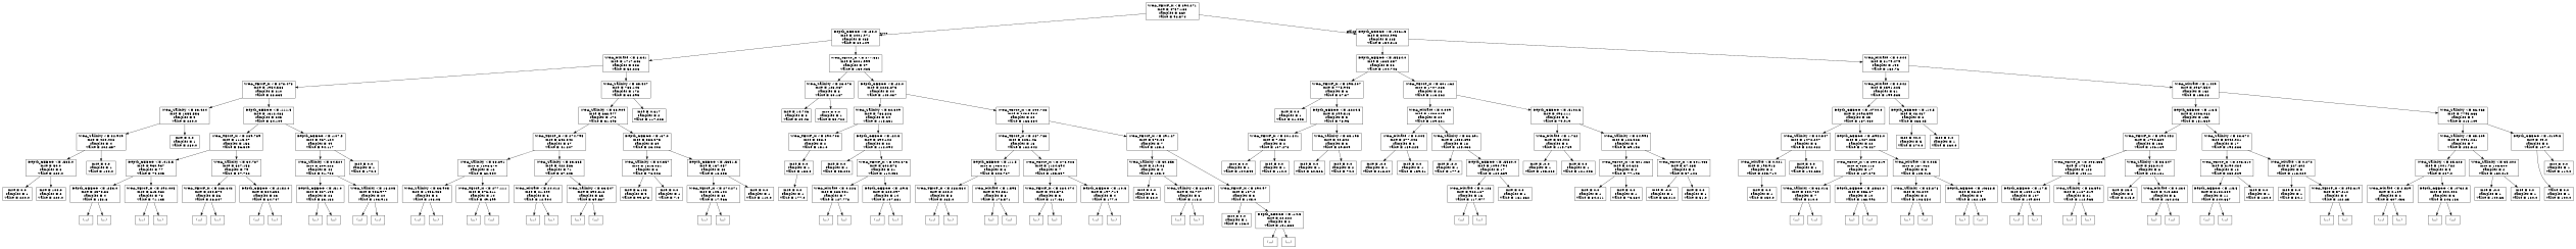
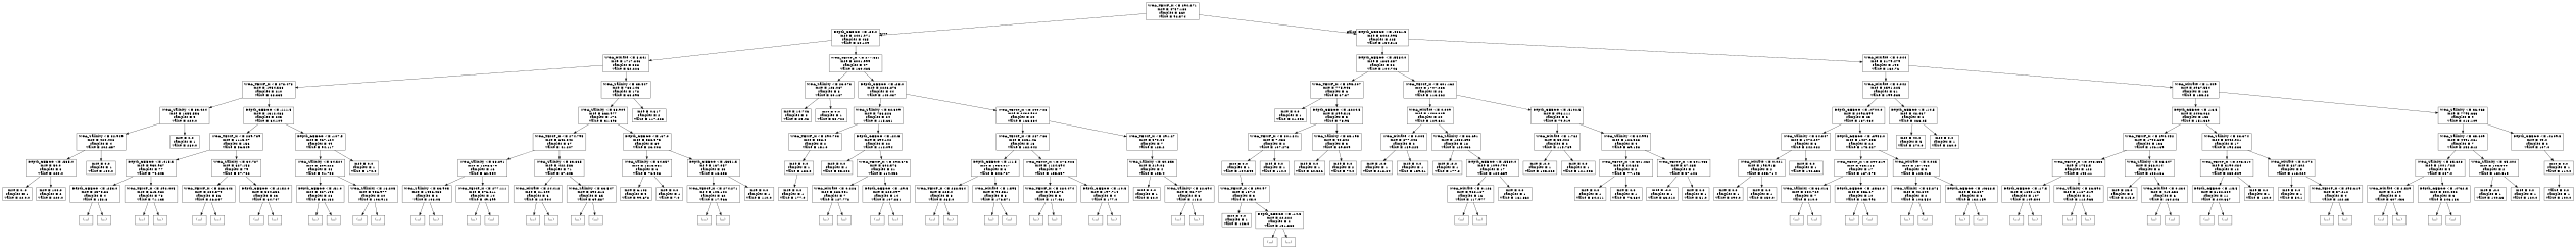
  digraph {
    node [shape=box]
    n1 [label="WOA_TEMP_K <= 294.271\nmse = 4757.183\nsamples = 660\nvalue = 92.574"]
    n2 [label="Depth_GEBCO <= -35.0\nmse = 2401.971\nsamples = 435\nvalue = 60.109"]
    n3 [label="Depth_GEBCO <= -4861.5\nmse = 3402.995\nsamples = 225\nvalue = 154.518"]
    n4 [label="WOA_Nitrate <= 8.341\nmse = 1717.846\nsamples = 388\nvalue = 52.226"]
    n5 [label="WOA_TEMP_K <= 277.681\nmse = 3001.999\nsamples = 47\nvalue = 130.485"]
    n6 [label="Depth_GEBCO <= -5584.0\nmse = 1865.357\nsamples = 32\nvalue = 104.746"]
    n7 [label="WOA_Nitrate <= 0.044\nmse = 3179.479\nsamples = 193\nvalue = 162.76"]
    n8 [label="WOA_TEMP_K <= 278.478\nmse = 1954.588\nsamples = 210\nvalue = 68.335"]
    n9 [label="WOA_Salinity <= 35.547\nmse = 783.143\nsamples = 178\nvalue = 33.395"]
    n10 [label="WOA_Salinity <= 23.073\nmse = 123.067\nsamples = 3\nvalue = 30.187"]
    n11 [label="Depth_GEBCO <= -23.0\nmse = 2226.873\nsamples = 44\nvalue = 140.037"]
    n12 [label="WOA_Salinity <= 33.424\nmse = 1355.556\nsamples = 5\nvalue = 220.0"]
    n13 [label="Depth_GEBCO <= -111.5\nmse = 1312.488\nsamples = 205\nvalue = 64.109"]
    n14 [label="WOA_Salinity <= 33.909\nmse = 668.977\nsamples = 176\nvalue = 31.893"]
    n15 [label="mse = 0.617\nsamples = 2\nvalue = 117.223"]
    n16 [label="WOA_Salinity <= 32.949\nmse = 420.408\nsamples = 4\nvalue = 202.857"]
    n17 [label="mse = 0.0\nsamples = 1\nvalue = 280.0"]
    n18 [label="WOA_TEMP_K <= 289.789\nmse = 1115.47\nsamples = 156\nvalue = 56.549"]
    n19 [label="Depth_GEBCO <= -107.5\nmse = 967.124\nsamples = 49\nvalue = 94.117"]
    n20 [label="mse = 0.0\nsamples = 1\nvalue = 180.0"]
    n21 [label="Depth_GEBCO <= -535.0\nmse = 50.0\nsamples = 3\nvalue = 220.0"]
    n22 [label="mse = 100.0\nsamples = 2\nvalue = 220.0"]
    n23 [label="mse = 0.0\nsamples = 1\nvalue = 220.0"]
    n24 [label="WOA_Salinity <= 34.787\nmse = 627.158\nsamples = 79\nvalue = 37.762"]
    n25 [label="Depth_GEBCO <= -415.5\nmse = 930.937\nsamples = 77\nvalue = 74.205"]
    n26 [label="mse = 0.0\nsamples = 1\nvalue = 170.0"]
    n27 [label="WOA_Salinity <= 34.524\nmse = 809.223\nsamples = 48\nvalue = 91.708"]
    n28 [label="Depth_GEBCO <= -2152.0\nmse = 584.856\nsamples = 23\nvalue = 64.747"]
    n29 [label="WOA_TEMP_K <= 283.342\nmse = 230.579\nsamples = 56\nvalue = 26.847"]
    n30 [label="WOA_TEMP_K <= 292.005\nmse = 615.982\nsamples = 73\nvalue = 71.135"]
    n31 [label="Depth_GEBCO <= -253.0\nmse = 2575.36\nsamples = 4\nvalue = 152.8"]
    n32 [label="(...)"]
    n33 [label="(...)"]
    n34 [label="(...)"]
    n35 [label="(...)"]
    n36 [label="(...)"]
    n37 [label="(...)"]
    n38 [label="(...)"]
    n39 [label="(...)"]
    n40 [label="WOA_Salinity <= 16.205\nmse = 956.977\nsamples = 20\nvalue = 103.912"]
    n41 [label="Depth_GEBCO <= -51.0\nmse = 527.193\nsamples = 28\nvalue = 83.132"]
    n42 [label="(...)"]
    n43 [label="(...)"]
    n44 [label="(...)"]
    n45 [label="(...)"]
    n46 [label="WOA_TEMP_K <= 274.795\nmse = 646.342\nsamples = 87\nvalue = 41.207"]
    n47 [label="Depth_GEBCO <= -67.0\nmse = 538.575\nsamples = 89\nvalue = 23.408"]
    n48 [label="WOA_Salinity <= 33.865\nmse = 422.586\nsamples = 71\nvalue = 37.205"]
    n49 [label="WOA_Salinity <= 33.891\nmse = 1298.579\nsamples = 16\nvalue = 62.554"]
    n50 [label="Depth_GEBCO <= -5351.5\nmse = 167.057\nsamples = 83\nvalue = 18.653"]
    n51 [label="WOA_Salinity <= 34.357\nmse = 1615.051\nsamples = 6\nvalue = 76.508"]
    n52 [label="WOA_Salinity <= 33.547\nmse = 398.316\nsamples = 65\nvalue = 39.587"]
    n53 [label="WOA_Nitrate <= 24.412\nmse = 21.699\nsamples = 6\nvalue = 12.904"]
    n54 [label="WOA_TEMP_K <= 277.111\nmse = 576.611\nsamples = 14\nvalue = 49.899"]
    n55 [label="WOA_Salinity <= 33.905\nmse = 1456.438\nsamples = 2\nvalue = 103.05"]
    n56 [label="(...)"]
    n57 [label="(...)"]
    n58 [label="(...)"]
    n59 [label="(...)"]
    n60 [label="(...)"]
    n61 [label="(...)"]
    n62 [label="(...)"]
    n63 [label="(...)"]
    n64 [label="mse = 0.0\nsamples = 1\nvalue = 110.0"]
    n65 [label="WOA_TEMP_K <= 274.271\nmse = 105.102\nsamples = 82\nvalue = 17.966"]
    n66 [label="mse = 0.0\nsamples = 1\nvalue = 7.0"]
    n67 [label="mse = 6.108\nsamples = 5\nvalue = 99.678"]
    n68 [label="(...)"]
    n69 [label="(...)"]
    n70 [label="mse = 14.746\nsamples = 3\nvalue = 25.48"]
    n71 [label="mse = 0.0\nsamples = 1\nvalue = 53.722"]
    n72 [label="WOA_Salinity <= 32.309\nmse = 786.826\nsamples = 24\nvalue = 115.631"]
    n73 [label="WOA_TEMP_K <= 290.728\nmse = 2434.934\nsamples = 20\nvalue = 166.884"]
    n74 [label="WOA_TEMP_K <= 290.703\nmse = 338.0\nsamples = 2\nvalue = 151.0"]
    n75 [label="Depth_GEBCO <= -24.5\nmse = 694.102\nsamples = 22\nvalue = 112.094"]
    n76 [label="WOA_TEMP_K <= 287.783\nmse = 2251.46\nsamples = 13\nvalue = 182.042"]
    n77 [label="WOA_TEMP_K <= 291.27\nmse = 570.08\nsamples = 7\nvalue = 125.2"]
    n78 [label="mse = 0.0\nsamples = 1\nvalue = 138.0"]
    n79 [label="WOA_TEMP_K <= 292.675\nmse = 602.576\nsamples = 21\nvalue = 114.056"]
    n80 [label="mse = 0.0\nsamples = 1\nvalue = 55.202"]
    n81 [label="mse = 0.0\nsamples = 1\nvalue = 177.0"]
    n82 [label="Depth_GEBCO <= -29.5\nmse = 623.097\nsamples = 14\nvalue = 107.881"]
    n83 [label="WOA_Nitrate <= 0.226\nmse = 283.951\nsamples = 7\nvalue = 127.778"]
    n84 [label="(...)"]
    n85 [label="(...)"]
    n86 [label="(...)"]
    n87 [label="(...)"]
    n88 [label="WOA_TEMP_K <= 278.928\nmse = 1124.694\nsamples = 7\nvalue = 155.357"]
    n89 [label="Depth_GEBCO <= -11.5\nmse = 1954.017\nsamples = 6\nvalue = 208.727"]
    n90 [label="WOA_TEMP_K <= 290.97\nmse = 137.0\nsamples = 3\nvalue = 145.0"]
    n91 [label="WOA_Salinity <= 30.853\nmse = 219.08\nsamples = 4\nvalue = 105.4"]
    n92 [label="Depth_GEBCO <= -10.5\nmse = 197.714\nsamples = 4\nvalue = 177.0"]
    n93 [label="WOA_TEMP_K <= 284.474\nmse = 492.576\nsamples = 3\nvalue = 117.481"]
    n94 [label="WOA_Nitrate <= 1.595\nmse = 98.531\nsamples = 3\nvalue = 176.571"]
    n95 [label="WOA_TEMP_K <= 288.534\nmse = 225.0\nsamples = 3\nvalue = 265.0"]
    n96 [label="(...)"]
    n97 [label="(...)"]
    n98 [label="(...)"]
    n99 [label="(...)"]
    n100 [label="(...)"]
    n101 [label="(...)"]
    n102 [label="(...)"]
    n103 [label="(...)"]
    n104 [label="mse = 0.0\nsamples = 1\nvalue = 126.0"]
    n105 [label="Depth_GEBCO <= -14.5\nmse = 22.222\nsamples = 2\nvalue = 151.333"]
    n106 [label="mse = 0.0\nsamples = 1\nvalue = 82.0"]
    n107 [label="WOA_Salinity <= 32.394\nmse = 48.747\nsamples = 3\nvalue = 113.2"]
    n108 [label="(...)"]
    n109 [label="(...)"]
    n110 [label="(...)"]
    n111 [label="(...)"]
    n112 [label="WOA_TEMP_K <= 295.207\nmse = 775.943\nsamples = 6\nvalue = 67.37"]
    n113 [label="WOA_TEMP_K <= 301.162\nmse = 1707.255\nsamples = 26\nvalue = 113.862"]
    n114 [label="WOA_Nitrate <= 0.042\nmse = 2591.225\nsamples = 31\nvalue = 199.585"]
    n115 [label="WOA_Nitrate <= 1.449\nmse = 2967.554\nsamples = 162\nvalue = 155.28"]
    n116 [label="mse = 0.0\nsamples = 1\nvalue = 21.053"]
    n117 [label="Depth_GEBCO <= -6224.5\nmse = 299.513\nsamples = 5\nvalue = 78.95"]
    n118 [label="WOA_Nitrate <= 0.009\nmse = 1486.329\nsamples = 20\nvalue = 129.621"]
    n119 [label="Depth_GEBCO <= -5102.5\nmse = 496.111\nsamples = 6\nvalue = 79.919"]
    n120 [label="WOA_TEMP_K <= 301.841\nmse = 7.438\nsamples = 2\nvalue = 107.273"]
    n121 [label="WOA_Salinity <= 35.195\nmse = 40.342\nsamples = 3\nvalue = 69.509"]
    n122 [label="mse = 0.0\nsamples = 1\nvalue = 110.0"]
    n123 [label="mse = 0.0\nsamples = 1\nvalue = 104.545"]
    n124 [label="mse = 0.0\nsamples = 2\nvalue = 74.0"]
    n125 [label="mse = 0.0\nsamples = 1\nvalue = 60.526"]
    n126 [label="WOA_Nitrate <= 0.005\nmse = 877.048\nsamples = 2\nvalue = 189.225"]
    n127 [label="WOA_Salinity <= 36.691\nmse = 1238.893\nsamples = 18\nvalue = 125.036"]
    n128 [label="WOA_Nitrate <= 1.782\nmse = 55.402\nsamples = 2\nvalue = 115.789"]
    n129 [label="WOA_Salinity <= 34.998\nmse = 126.523\nsamples = 4\nvalue = 69.158"]
    n130 [label="mse = 0.0\nsamples = 1\nvalue = 159.61"]
    n131 [label="mse = -0.0\nsamples = 1\nvalue = 218.84"]
    n132 [label="Depth_GEBCO <= -5530.0\nmse = 1090.794\nsamples = 17\nvalue = 120.639"]
    n133 [label="mse = -0.0\nsamples = 1\nvalue = 177.8"]
    n134 [label="mse = 0.0\nsamples = 1\nvalue = 181.862"]
    n135 [label="WOA_Nitrate <= 0.126\nmse = 968.167\nsamples = 16\nvalue = 117.977"]
    n136 [label="(...)"]
    n137 [label="(...)"]
    n138 [label="mse = 0.0\nsamples = 1\nvalue = 121.053"]
    n139 [label="mse = -0.0\nsamples = 1\nvalue = 105.263"]
    n140 [label="WOA_TEMP_K <= 301.453\nmse = 37.285\nsamples = 2\nvalue = 57.106"]
    n141 [label="WOA_TEMP_K <= 301.262\nmse = 24.623\nsamples = 2\nvalue = 77.193"]
    n142 [label="mse = 0.0\nsamples = 1\nvalue = 51.0"]
    n143 [label="mse = -0.0\nsamples = 1\nvalue = 63.212"]
    n144 [label="mse = 0.0\nsamples = 1\nvalue = 73.684"]
    n145 [label="mse = 0.0\nsamples = 1\nvalue = 84.211"]
    n146 [label="Depth_GEBCO <= -4700.0\nmse = 2098.599\nsamples = 25\nvalue = 187.464"]
    n147 [label="Depth_GEBCO <= -14.5\nmse = 48.437\nsamples = 6\nvalue = 266.25"]
    n148 [label="Depth_GEBCO <= -16.5\nmse = 2406.062\nsamples = 153\nvalue = 151.369"]
    n149 [label="WOA_Salinity <= 36.063\nmse = 7795.666\nsamples = 9\nvalue = 218.109"]
    n150 [label="WOA_Salinity <= 34.547\nmse = 1472.297\nsamples = 3\nvalue = 242.082"]
    n151 [label="Depth_GEBCO <= -3958.0\nmse = 1427.555\nsamples = 22\nvalue = 175.327"]
    n152 [label="mse = 40.0\nsamples = 5\nvalue = 270.0"]
    n153 [label="mse = 0.0\nsamples = 1\nvalue = 260.0"]
    n154 [label="mse = 0.0\nsamples = 1\nvalue = 146.656"]
    n155 [label="WOA_Nitrate <= 0.021\nmse = 195.918\nsamples = 2\nvalue = 255.714"]
    n156 [label="WOA_Nitrate <= 0.025\nmse = 167.962\nsamples = 5\nvalue = 125.415"]
    n157 [label="WOA_TEMP_K <= 299.519\nmse = 985.115\nsamples = 17\nvalue = 187.375"]
    n158 [label="mse = 0.0\nsamples = 1\nvalue = 250.0"]
+   n159 [label="mse = 0.0\nsamples = 1\nvalue = 290.0"]
    n160 [label="Depth_GEBCO <= -4368.5\nmse = 58.807\nsamples = 3\nvalue = 132.159"]
    n161 [label="WOA_Salinity <= 35.878\nmse = 42.849\nsamples = 2\nvalue = 108.554"]
    n162 [label="Depth_GEBCO <= -3562.0\nmse = 356.67\nsamples = 10\nvalue = 168.992"]
    n163 [label="WOA_Salinity <= 36.416\nmse = 830.769\nsamples = 7\nvalue = 210.0"]
    n164 [label="(...)"]
    n165 [label="(...)"]
    n166 [label="(...)"]
    n167 [label="(...)"]
    n168 [label="(...)"]
    n169 [label="(...)"]
    n170 [label="(...)"]
    n171 [label="(...)"]
    n172 [label="WOA_TEMP_K <= 294.452\nmse = 1798.689\nsamples = 136\nvalue = 146.169"]
    n173 [label="WOA_Salinity <= 33.374\nmse = 5442.921\nsamples = 17\nvalue = 198.383"]
    n174 [label="WOA_Salinity <= 35.609\nmse = 4491.081\nsamples = 7\nvalue = 258.512"]
    n175 [label="Depth_GEBCO <= -4109.5\nmse = 49.0\nsamples = 2\nvalue = 107.0"]
    n176 [label="WOA_Salinity <= 36.647\nmse = 866.014\nsamples = 8\nvalue = 182.161"]
    n177 [label="WOA_TEMP_K <= 295.635\nmse = 1758.5\nsamples = 128\nvalue = 143.11"]
    n178 [label="WOA_Nitrate <= 0.272\nmse = 627.802\nsamples = 5\nvalue = 113.029"]
    n179 [label="WOA_TEMP_K <= 296.814\nmse = 3190.484\nsamples = 12\nvalue = 233.529"]
    n180 [label="WOA_Nitrate <= 0.234\nmse = 415.658\nsamples = 6\nvalue = 164.248"]
    n181 [label="mse = 25.0\nsamples = 2\nvalue = 215.0"]
    n182 [label="WOA_Salinity <= 36.592\nmse = 1167.819\nsamples = 21\nvalue = 112.965"]
    n183 [label="Depth_GEBCO <= -17.5\nmse = 1650.146\nsamples = 107\nvalue = 149.504"]
    n184 [label="(...)"]
    n185 [label="(...)"]
    n186 [label="(...)"]
    n187 [label="(...)"]
    n188 [label="(...)"]
    n189 [label="(...)"]
    n190 [label="WOA_TEMP_K <= 295.619\nmse = 57.212\nsamples = 4\nvalue = 122.85"]
    n191 [label="mse = 0.0\nsamples = 1\nvalue = 54.1"]
    n192 [label="mse = 0.0\nsamples = 1\nvalue = 180.0"]
    n193 [label="Depth_GEBCO <= -15.5\nmse = 3182.889\nsamples = 11\nvalue = 240.667"]
    n194 [label="(...)"]
    n195 [label="(...)"]
    n196 [label="(...)"]
    n197 [label="(...)"]
    n198 [label="WOA_Salinity <= 35.202\nmse = 106.399\nsamples = 2\nvalue = 130.315"]
    n199 [label="WOA_Salinity <= 35.828\nmse = 1001.782\nsamples = 5\nvalue = 287.0"]
    n200 [label="mse = 0.0\nsamples = 1\nvalue = 114.0"]
    n201 [label="value = 0.0\nsamples = 1\nvalue = 100.0"]
    n202 [label="mse = 0.0\nsamples = 1\nvalue = 120.0"]
    n203 [label="mse = -0.0\nsamples = 1\nvalue = 140.63"]
    n204 [label="Depth_GEBCO <= -4732.5\nmse = 500.002\nsamples = 3\nvalue = 246.133"]
    n205 [label="WOA_Nitrate <= 2.529\nmse = 0.109\nsamples = 2\nvalue = 307.433"]
    n206 [label="(...)"]
    n207 [label="(...)"]
    n208 [label="(...)"]
    n209 [label="(...)"]
    n1 -> n2 [headlabel=True labelangle=45 labeldistance=2.5]
    n1 -> n3 [headlabel=False labelangle=-45 labeldistance=2.5]
    n2 -> n4
    n2 -> n5
    n3 -> n6
    n3 -> n7
    n4 -> n8
    n4 -> n9
    n5 -> n10
    n5 -> n11
    n6 -> n112
    n6 -> n113
    n7 -> n114
    n7 -> n115
    n8 -> n12
    n8 -> n13
    n9 -> n14
    n9 -> n15
    n10 -> n70
    n10 -> n71
    n11 -> n72
    n11 -> n73
    n12 -> n16
    n12 -> n17
    n13 -> n18
    n13 -> n19
    n14 -> n46
    n14 -> n47
    n16 -> n20
    n16 -> n21
    n18 -> n24
    n18 -> n25
    n19 -> n26
    n19 -> n27
    n21 -> n22
    n21 -> n23
    n24 -> n28
    n24 -> n29
    n25 -> n30
    n25 -> n31
    n27 -> n40
    n27 -> n41
    n28 -> n32
    n28 -> n33
    n29 -> n34
    n29 -> n35
    n30 -> n36
    n30 -> n37
    n31 -> n38
    n31 -> n39
    n40 -> n42
    n40 -> n43
    n41 -> n44
    n41 -> n45
    n46 -> n48
    n46 -> n49
    n47 -> n50
    n47 -> n51
    n48 -> n52
    n48 -> n53
    n49 -> n54
    n49 -> n55
    n50 -> n64
    n50 -> n65
    n51 -> n66
    n51 -> n67
    n52 -> n56
    n52 -> n57
    n53 -> n58
    n53 -> n59
    n54 -> n60
    n54 -> n61
    n55 -> n62
    n55 -> n63
    n65 -> n68
    n65 -> n69
    n72 -> n74
    n72 -> n75
    n73 -> n76
    n73 -> n77
    n74 -> n78
    n75 -> n79
    n75 -> n80
    n76 -> n88
    n76 -> n89
-   n77 -> n90
+   n123 -> n90
    n77 -> n91
    n78 -> n81
    n79 -> n82
    n79 -> n83
    n82 -> n84
    n82 -> n85
    n83 -> n86
    n83 -> n87
    n88 -> n92
    n88 -> n93
    n89 -> n94
    n89 -> n95
    n90 -> n104
    n90 -> n105
    n91 -> n106
    n91 -> n107
    n92 -> n96
    n92 -> n97
    n93 -> n98
    n93 -> n99
    n94 -> n100
    n94 -> n101
    n95 -> n102
    n95 -> n103
    n105 -> n108
    n105 -> n109
    n107 -> n110
    n107 -> n111
    n112 -> n116
    n112 -> n117
    n113 -> n118
    n113 -> n119
    n114 -> n146
    n114 -> n147
    n115 -> n148
    n115 -> n149
    n117 -> n120
    n117 -> n121
    n118 -> n126
    n118 -> n127
    n119 -> n128
    n119 -> n129
    n120 -> n122
    n120 -> n123
    n121 -> n124
    n121 -> n125
    n126 -> n130
    n126 -> n131
    n127 -> n132
    n127 -> n133
    n128 -> n138
    n128 -> n139
    n129 -> n140
    n129 -> n141
    n132 -> n134
    n132 -> n135
    n135 -> n136
    n135 -> n137
    n140 -> n142
    n140 -> n143
    n141 -> n144
    n141 -> n145
    n146 -> n150
    n146 -> n151
    n147 -> n152
    n147 -> n153
    n148 -> n172
    n148 -> n173
    n149 -> n174
    n149 -> n175
    n150 -> n154
    n150 -> n155
    n151 -> n156
    n151 -> n157
    n155 -> n158
+   n155 -> n159
    n156 -> n160
    n156 -> n161
    n157 -> n162
    n157 -> n163
    n160 -> n164
    n160 -> n165
    n161 -> n166
    n161 -> n167
    n162 -> n168
    n162 -> n169
    n163 -> n170
    n163 -> n171
    n172 -> n176
    n172 -> n177
    n173 -> n178
    n173 -> n179
    n174 -> n198
    n174 -> n199
    n175 -> n200
-   n175 -> n201
+   n200 -> n201
    n176 -> n180
    n176 -> n181
    n177 -> n182
    n177 -> n183
    n178 -> n190
    n178 -> n191
    n179 -> n192
    n179 -> n193
    n180 -> n184
    n180 -> n185
    n182 -> n186
    n182 -> n187
    n183 -> n188
    n183 -> n189
    n190 -> n194
    n190 -> n195
    n193 -> n196
    n193 -> n197
    n198 -> n202
    n198 -> n203
    n199 -> n204
    n199 -> n205
    n204 -> n206
    n204 -> n207
    n205 -> n208
    n205 -> n209
  }
